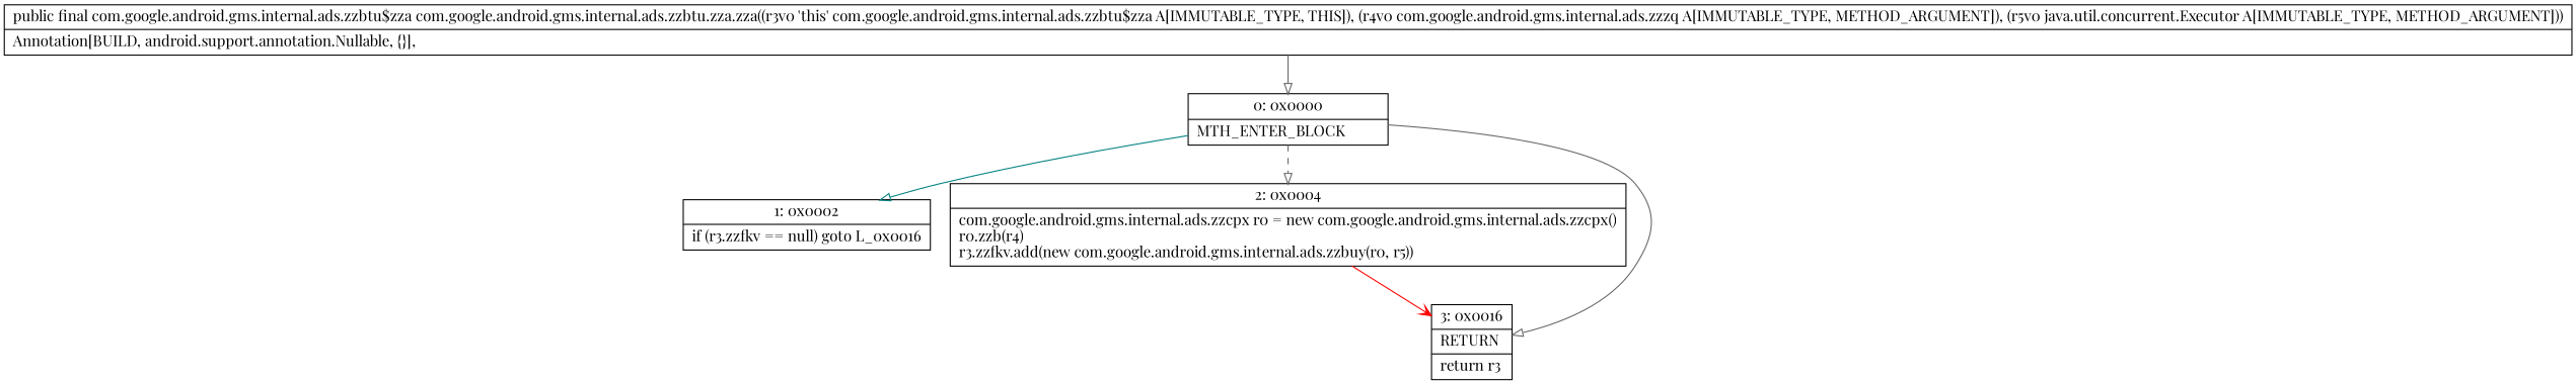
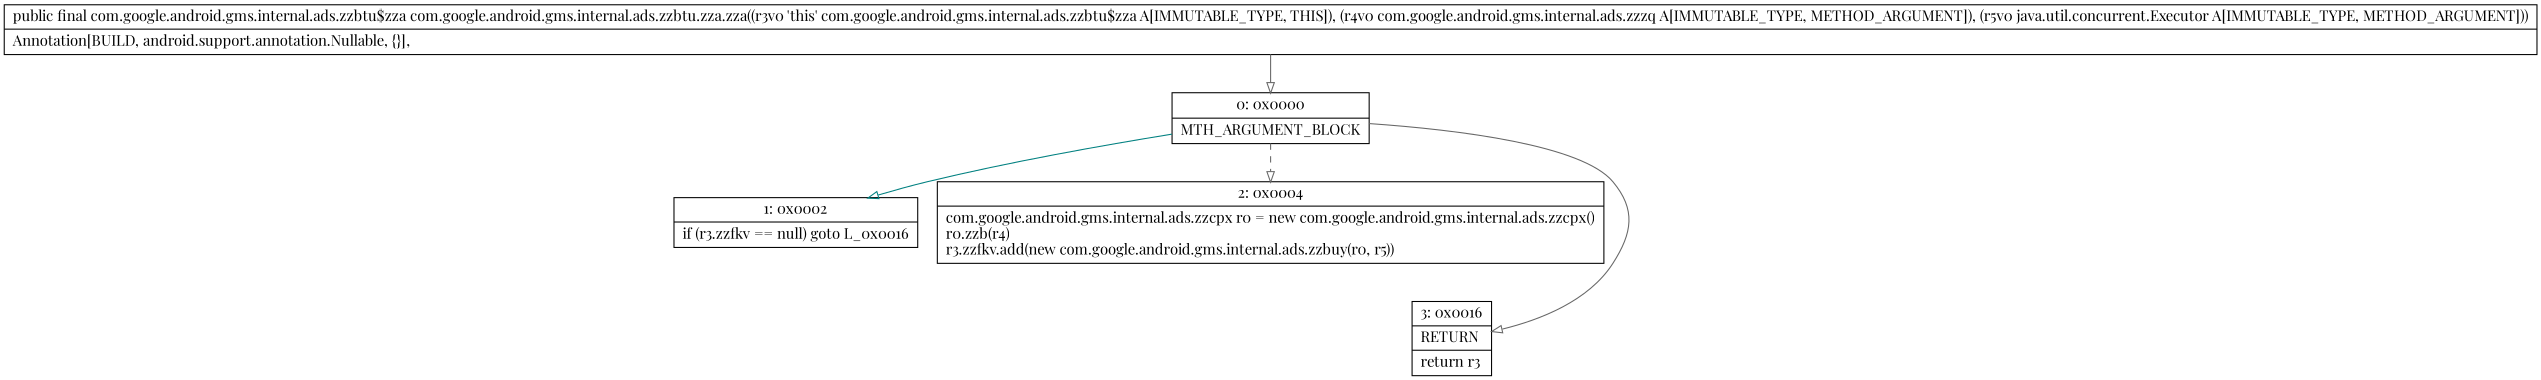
  digraph {
    fontname="Playfair Display"
    node [fontname="Playfair Display" shape=record]
    edge [arrowhead=onormal color=gray40 fontname="Playfair Display"]
-   n1 [label="{0\:\ 0x0000|MTH_ENTER_BLOCK\l}"]
+   n1 [label="{0\:\ 0x0000|MTH_ARGUMENT_BLOCK\l}"]
    n2 [label="{1\:\ 0x0002|if (r3.zzfkv == null) goto L_0x0016\l}"]
    n3 [label="{2\:\ 0x0004|com.google.android.gms.internal.ads.zzcpx r0 = new com.google.android.gms.internal.ads.zzcpx()\lr0.zzb(r4)\lr3.zzfkv.add(new com.google.android.gms.internal.ads.zzbuy(r0, r5))\l}"]
    n4 [label="{3\:\ 0x0016|RETURN\l|return r3\l}"]
    n5 [label="{public final com.google.android.gms.internal.ads.zzbtu$zza com.google.android.gms.internal.ads.zzbtu.zza.zza((r3v0 'this' com.google.android.gms.internal.ads.zzbtu$zza A[IMMUTABLE_TYPE, THIS]), (r4v0 com.google.android.gms.internal.ads.zzzq A[IMMUTABLE_TYPE, METHOD_ARGUMENT]), (r5v0 java.util.concurrent.Executor A[IMMUTABLE_TYPE, METHOD_ARGUMENT]))  | Annotation[BUILD, android.support.annotation.Nullable, \{\}], \l}"]
    n1 -> n2 [color=teal]
    n1 -> n3 [style=dashed]
    n1 -> n4
-   n3 -> n4 [arrowhead=vee color=red]
    n5 -> n1
  }
